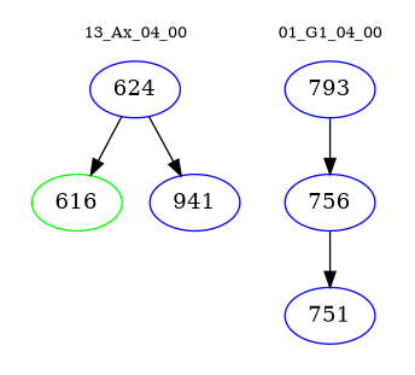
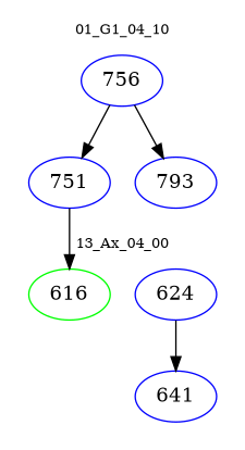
  digraph {
    node [color=blue]
    edge [color=black]
    n1 [label=624]
    n2 [color=green label=616]
-   n3 [label=941]
+   n3 [label=641]
    n4 [label=756]
    n5 [label=751]
    n6 [label=793]
    subgraph cluster_1 {
      color=white
      fontsize=10
      label="13_Ax_04_00"
      n1
      n2
      n3
    }
    subgraph cluster_2 {
      color=white
      fontsize=10
-     label="01_G1_04_00"
+     label="01_G1_04_10"
      n4
      n5
      n6
    }
-   n1 -> n2
+   n5 -> n2
    n1 -> n3
    n4 -> n5
-   n6 -> n4
+   n4 -> n6
  }
